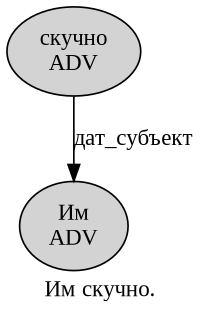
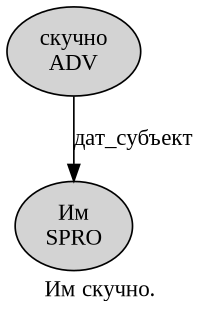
  digraph {
    label="Им скучно."
    fontname="Liberation Serif"
    node [fillcolor=lightgray penwidth=1 shape=ellipse style=filled fontname="Liberation Serif"]
-   n1 [label="Им\nADV"]
+   n1 [label="Им\nSPRO"]
    n2 [label="скучно\nADV"]
    n2 -> n1 [label="дат_субъект" fontname="Liberation Serif"]
  }
